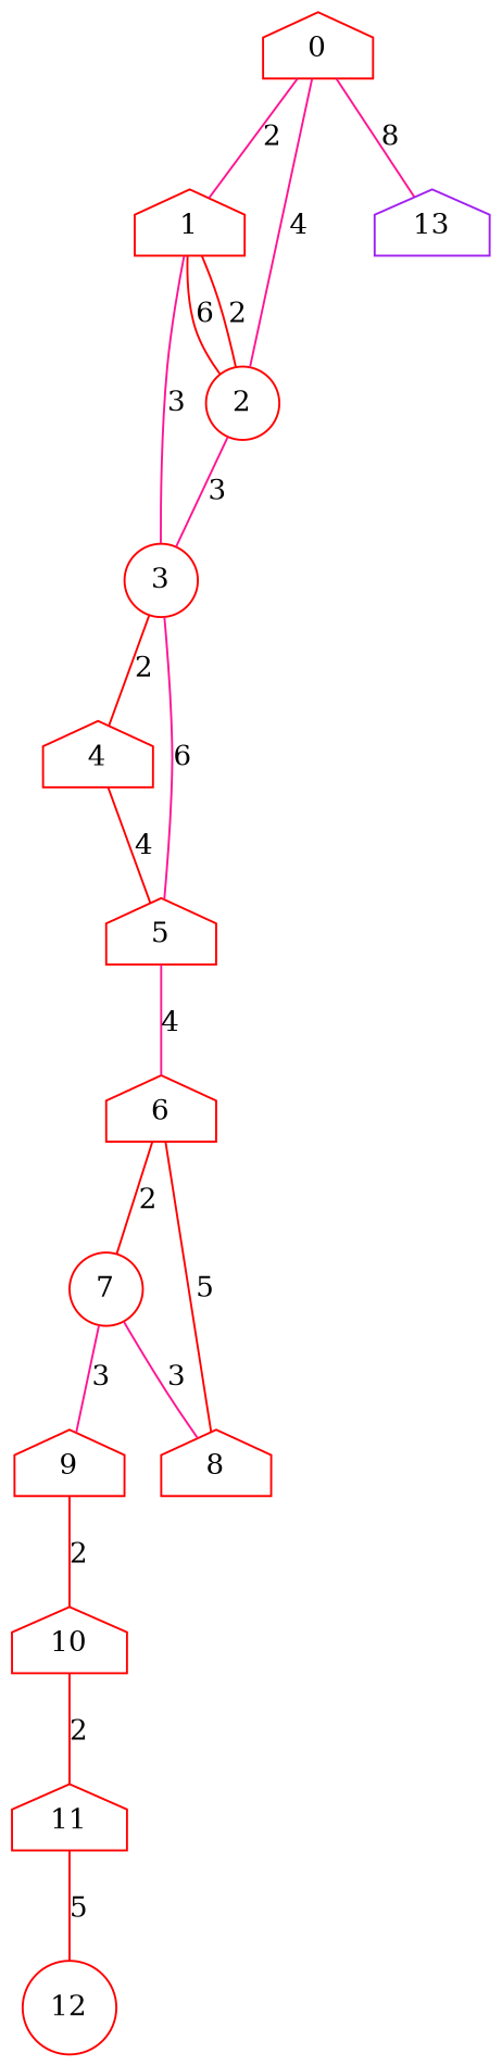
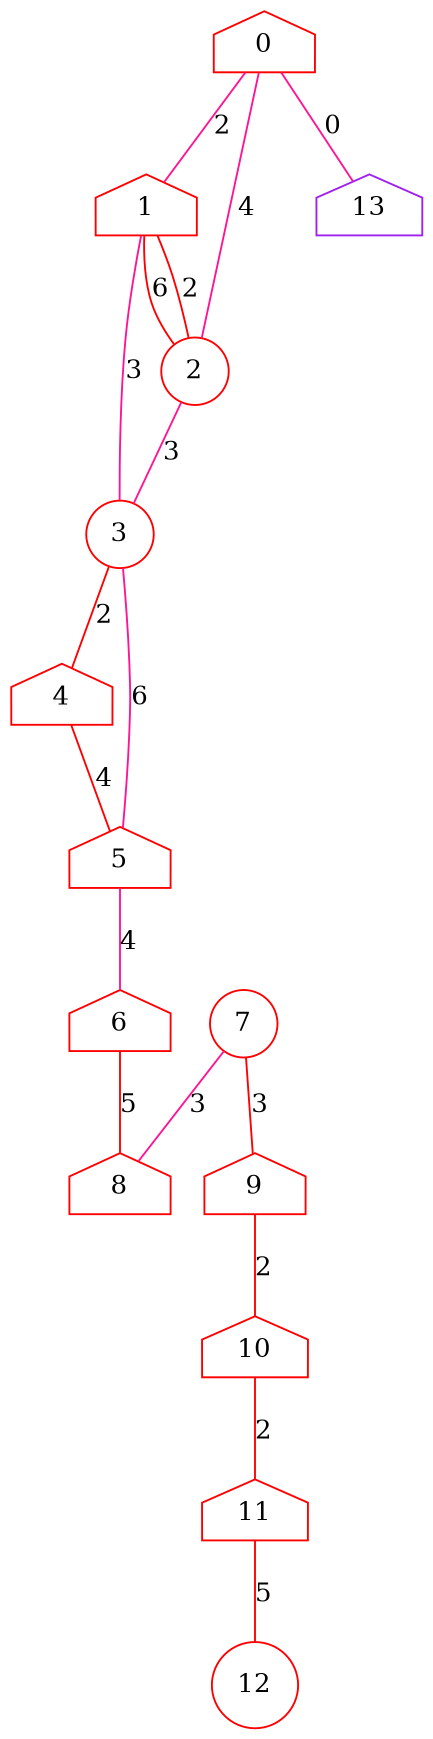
  graph {
    node [color=red shape=house weight=1]
    edge [color=red]
    0
    1
    2 [shape=circle]
    13 [color=purple weight=4]
    3 [shape=circle]
    4
    5
    6
    7 [shape=circle]
    8
    9
    10
    11
    12 [shape=circle]
    0 -- 1 [color=deeppink label=2]
    0 -- 2 [color=deeppink label=4]
-   0 -- 13 [color=deeppink label=8]
+   0 -- 13 [color=deeppink label=0]
    1 -- 2 [label=2]
    1 -- 2 [label=6]
    1 -- 3 [color=deeppink label=3]
    2 -- 3 [color=deeppink label=3]
    3 -- 4 [label=2]
    3 -- 5 [color=deeppink label=6]
    4 -- 5 [label=4]
    5 -- 6 [color=deeppink label=4]
-   6 -- 7 [label=2]
    6 -- 8 [label=5]
    7 -- 8 [color=deeppink label=3]
-   7 -- 9 [color=deeppink label=3]
+   7 -- 9 [label=3]
    9 -- 10 [label=2]
    10 -- 11 [label=2]
    11 -- 12 [label=5]
  }
